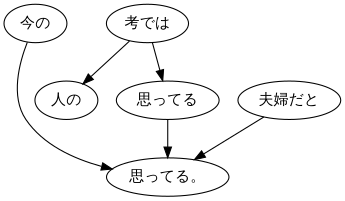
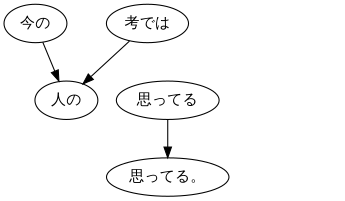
  digraph {
    n1 [label="今の"]
    n2 [label="人の"]
    n3 [label="考では"]
    n4 [label="思ってる"]
    n5 [label="思ってる。"]
-   n6 [label="夫婦だと"]
-   n1 -> n5
+   n1 -> n2
    n3 -> n2
-   n3 -> n4
    n4 -> n5
-   n6 -> n5
  }
